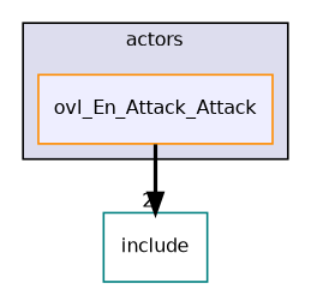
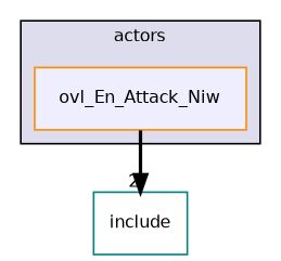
  digraph {
    compound=true
    node [fontname=Helvetica fontsize=10 shape=box style=filled]
-   n1 [fillcolor="#eeeeff" label=ovl_En_Attack_Attack pencolor=black color=darkorange]
+   n1 [fillcolor="#eeeeff" label=ovl_En_Attack_Niw pencolor=black color=darkorange]
    n2 [color=teal fillcolor=white label=include]
    subgraph cluster_1 {
      bgcolor="#ddddee"
      fontname=Helvetica
      fontsize=10
      label=actors
      pencolor=black
      n1
    }
    n1 -> n2 [headlabel=2 labeldistance=1.5 labelfontname=Helvetica labelfontsize=10 style=bold arrowhead=normal]
  }
